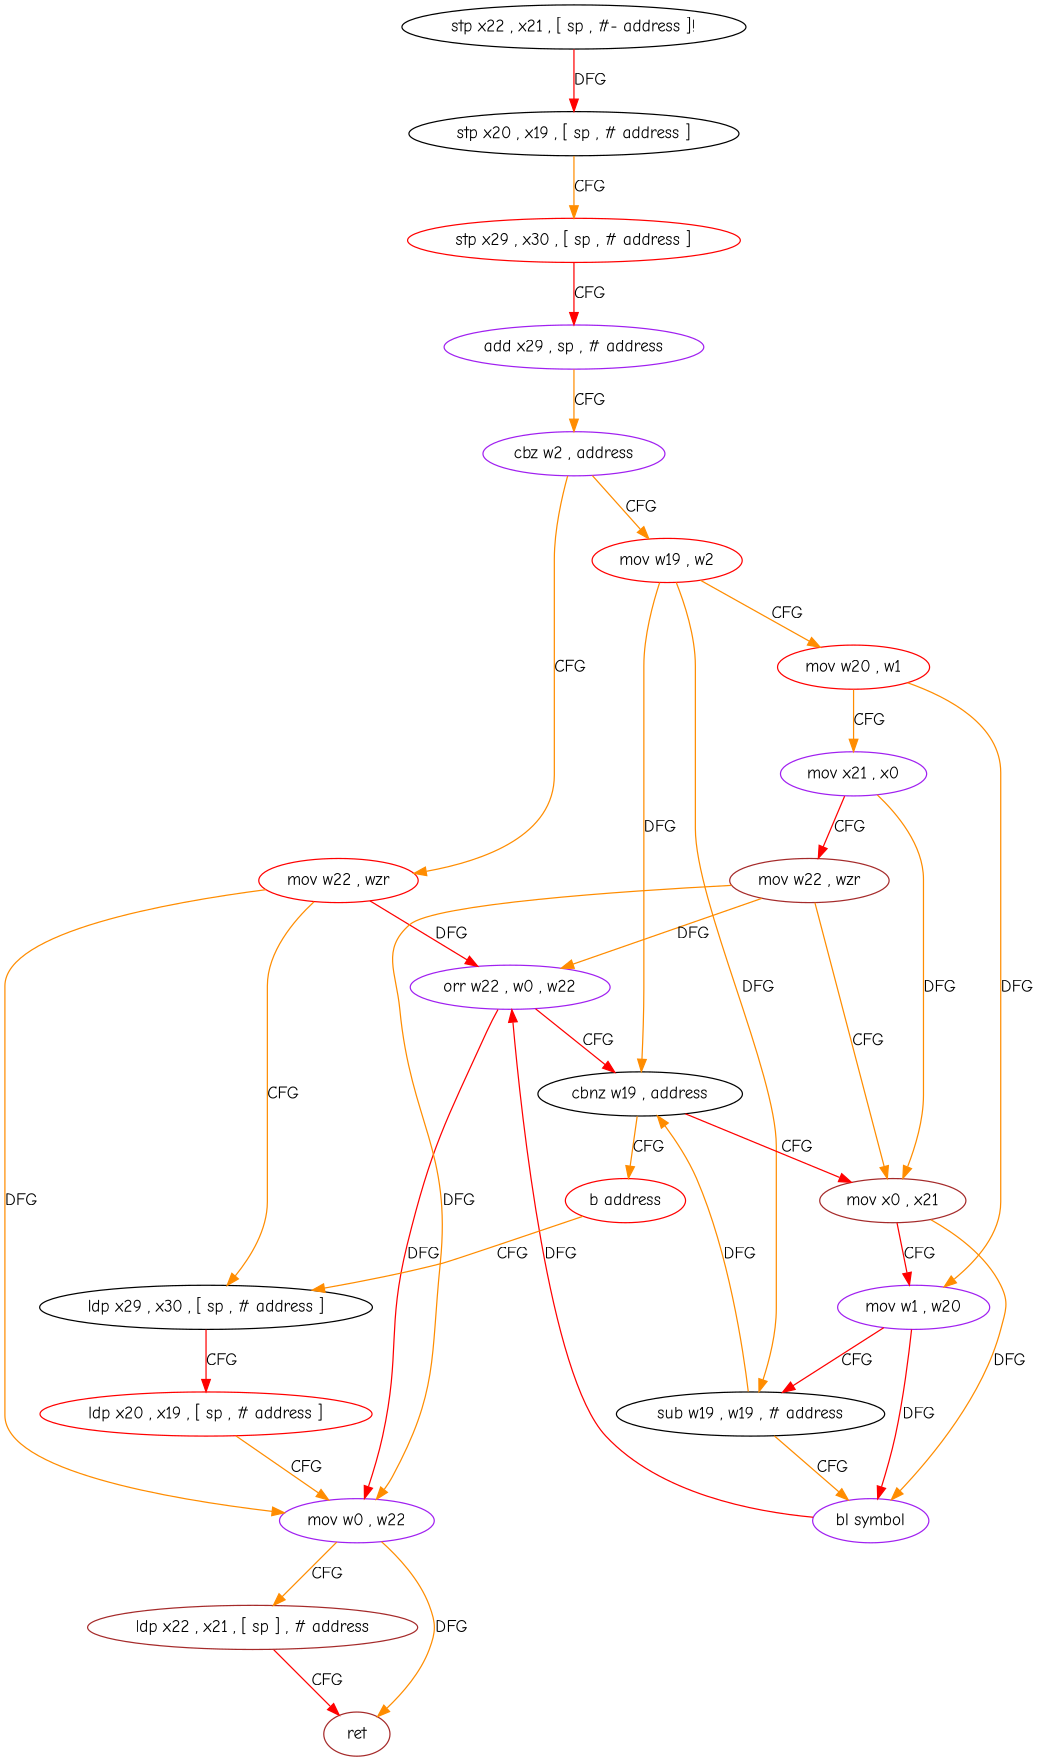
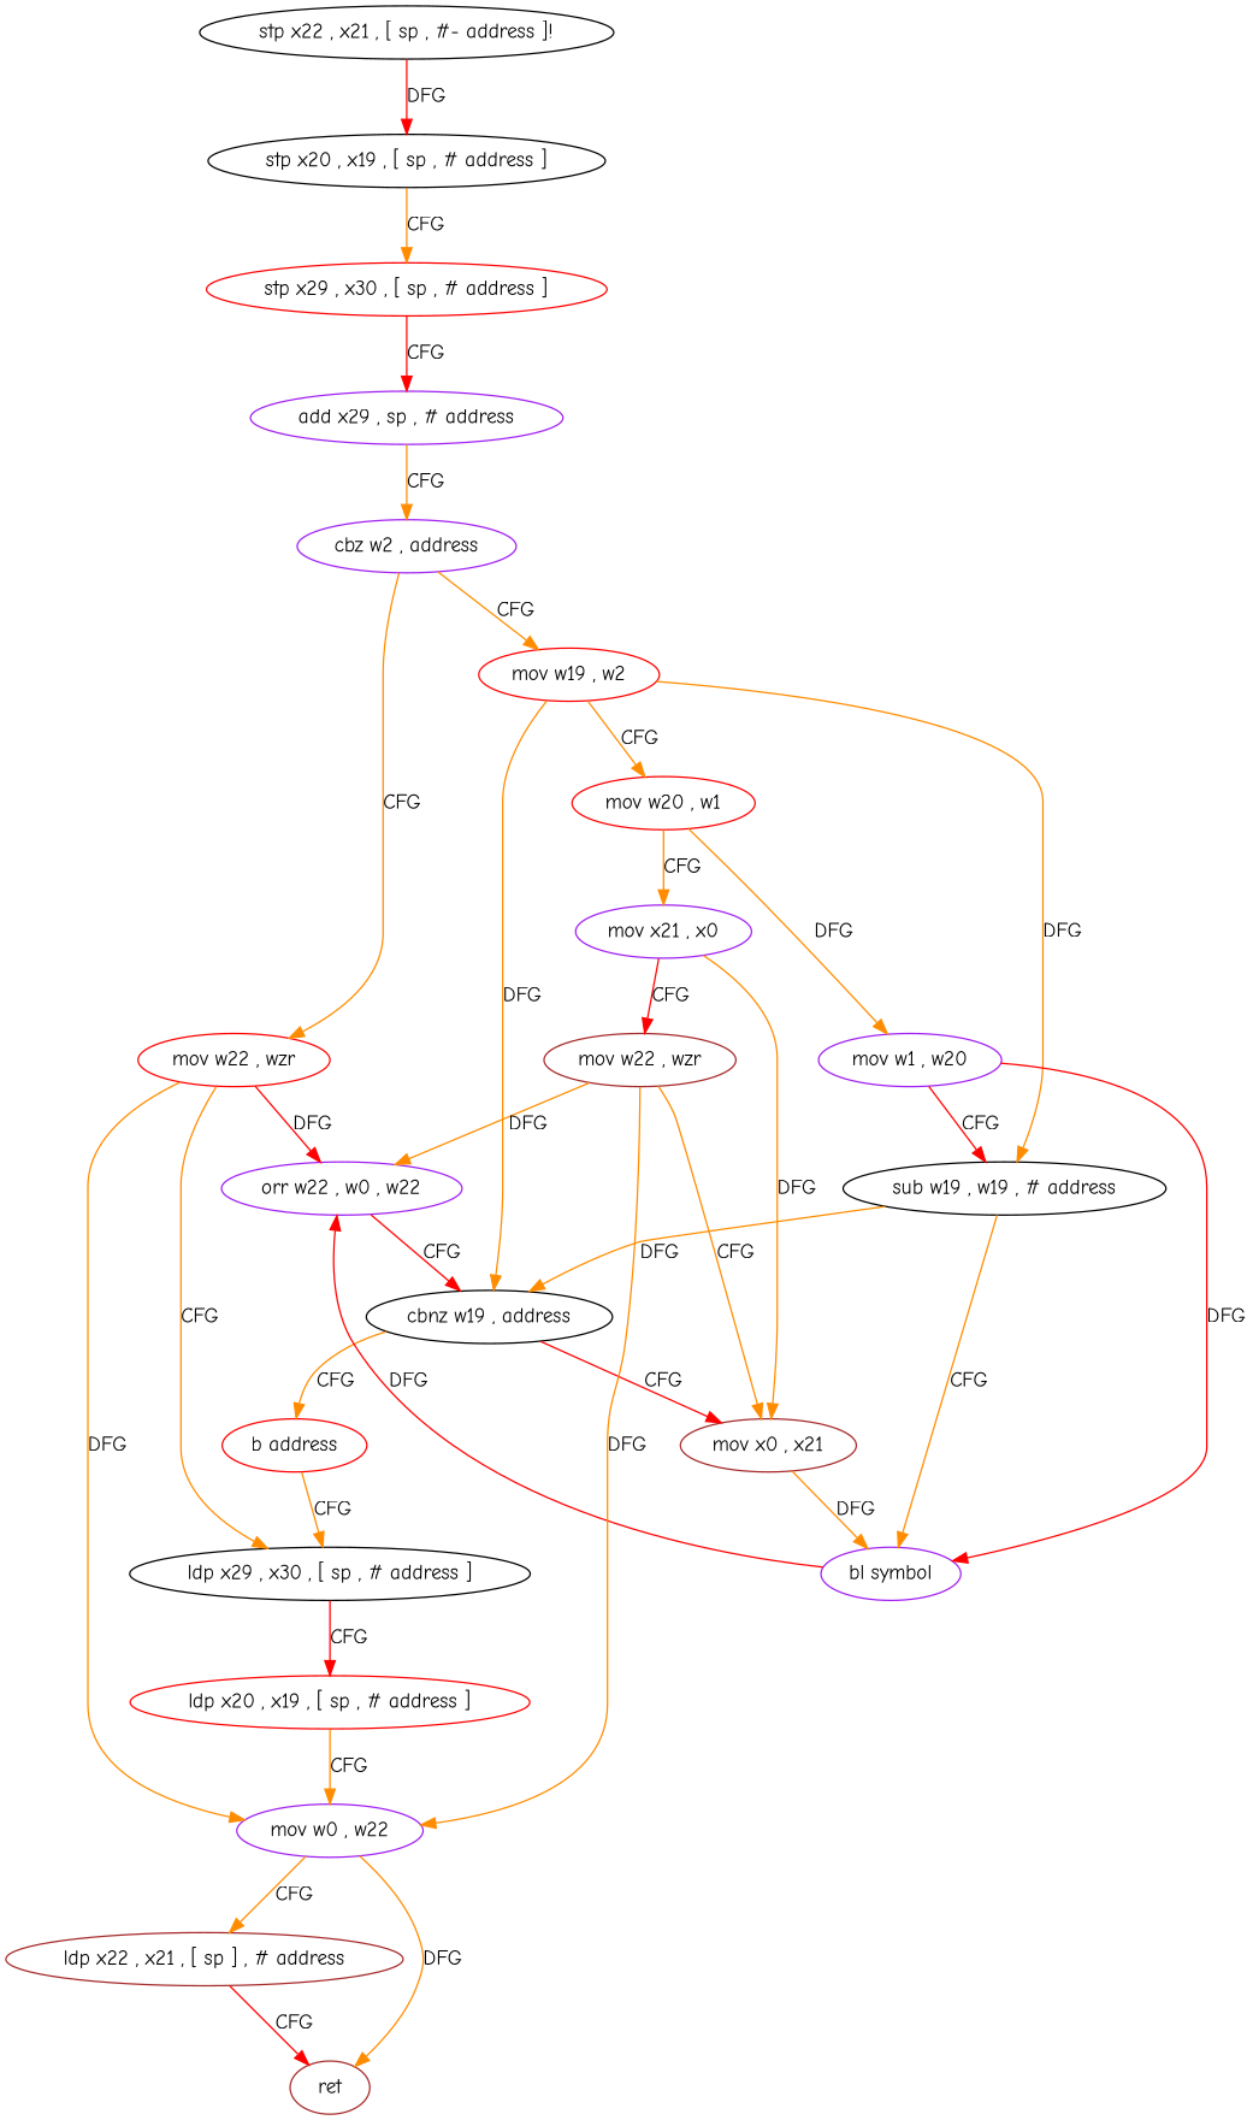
  digraph {
    fontname="Comic Neue"
    node [color=purple fontname="Comic Neue"]
    edge [color=darkorange fontname="Comic Neue"]
    n1 [color=black label="stp x22 , x21 , [ sp , #- address ]!"]
    n2 [color=black label="stp x20 , x19 , [ sp , # address ]"]
    n3 [color=red label="stp x29 , x30 , [ sp , # address ]"]
    n4 [label="add x29 , sp , # address"]
    n5 [label="cbz w2 , address"]
    n6 [color=red label="mov w22 , wzr"]
    n7 [color=red label="mov w19 , w2"]
    n8 [color=black label="ldp x29 , x30 , [ sp , # address ]"]
    n9 [label="orr w22 , w0 , w22"]
    n10 [label="mov w0 , w22"]
    n11 [color=red label="mov w20 , w1"]
    n12 [color=black label="sub w19 , w19 , # address"]
    n13 [color=black label="cbnz w19 , address"]
    n14 [color=red label="ldp x20 , x19 , [ sp , # address ]"]
    n15 [color=brown label="ldp x22 , x21 , [ sp ] , # address"]
    n16 [color=brown label=ret]
    n17 [label="mov x21 , x0"]
    n18 [label="mov w1 , w20"]
    n19 [label="bl symbol"]
    n20 [color=brown label="mov x0 , x21"]
    n21 [color=red label="b address"]
    n22 [color=brown label="mov w22 , wzr"]
    n1 -> n2 [color=red label=DFG]
    n2 -> n3 [label=CFG]
    n3 -> n4 [color=red label=CFG]
    n4 -> n5 [label=CFG]
    n5 -> n6 [label=CFG]
    n5 -> n7 [label=CFG]
    n6 -> n8 [label=CFG]
    n6 -> n9 [color=red label=DFG]
    n6 -> n10 [label=DFG]
    n7 -> n11 [label=CFG]
    n7 -> n12 [label=DFG]
    n7 -> n13 [label=DFG]
    n8 -> n14 [color=red label=CFG]
-   n9 -> n10 [color=red label=DFG]
    n9 -> n13 [color=red label=CFG]
    n10 -> n15 [label=CFG]
    n10 -> n16 [label=DFG]
    n11 -> n17 [label=CFG]
    n11 -> n18 [label=DFG]
    n12 -> n13 [label=DFG]
    n12 -> n19 [label=CFG]
    n13 -> n20 [color=red label=CFG]
    n13 -> n21 [label=CFG]
    n14 -> n10 [label=CFG]
    n15 -> n16 [color=red label=CFG]
    n17 -> n20 [label=DFG]
    n17 -> n22 [color=red label=CFG]
    n18 -> n12 [color=red label=CFG]
    n18 -> n19 [color=red label=DFG]
    n19 -> n9 [color=red label=DFG]
-   n20 -> n18 [color=red label=CFG]
    n20 -> n19 [label=DFG]
    n21 -> n8 [label=CFG]
    n22 -> n9 [label=DFG]
    n22 -> n10 [label=DFG]
    n22 -> n20 [label=CFG]
  }
